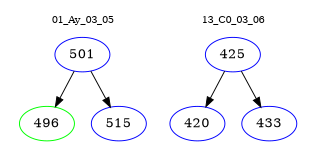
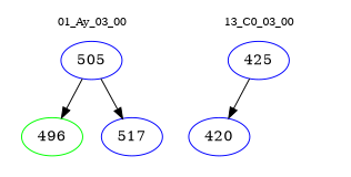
  digraph {
    node [color=blue]
    edge [color=black]
-   n1 [label=501]
+   n1 [label=505]
    n2 [color=green label=496]
-   n3 [label=515]
+   n3 [label=517]
    n4 [label=425]
    n5 [label=420]
-   n6 [label=433]
    subgraph cluster_1 {
      color=white
      fontsize=10
-     label="01_Ay_03_05"
+     label="01_Ay_03_00"
      n1
      n2
      n3
    }
    subgraph cluster_2 {
      color=white
      fontsize=10
-     label="13_C0_03_06"
+     label="13_C0_03_00"
      n4
      n5
-     n6
    }
    n1 -> n2
    n1 -> n3
    n4 -> n5
-   n4 -> n6
  }
